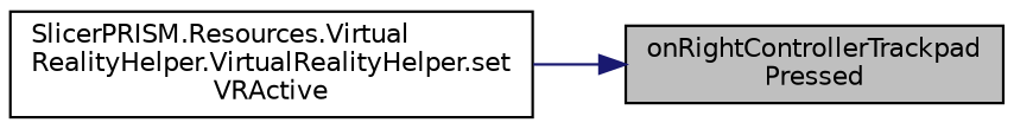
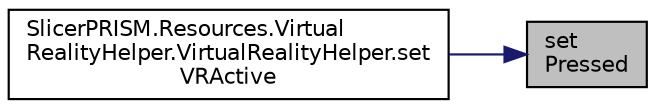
  digraph {
    rankdir=RL
    node [color=black fontname=Helvetica fontsize=10 shape=record]
-   n1 [fillcolor=grey75 fontcolor=black height=0.2 label="onRightControllerTrackpad\lPressed" style=filled width=0.4]
+   n1 [fillcolor=grey75 fontcolor=black height=0.2 label="set\lPressed" style=filled width=0.4]
    n2 [height=0.2 label="SlicerPRISM.Resources.Virtual\lRealityHelper.VirtualRealityHelper.set\lVRActive" width=0.4]
    n1 -> n2 [color=midnightblue dir=back fontname=Helvetica fontsize=10 labelfontname=Helvetica labelfontsize=10 style=solid]
  }
